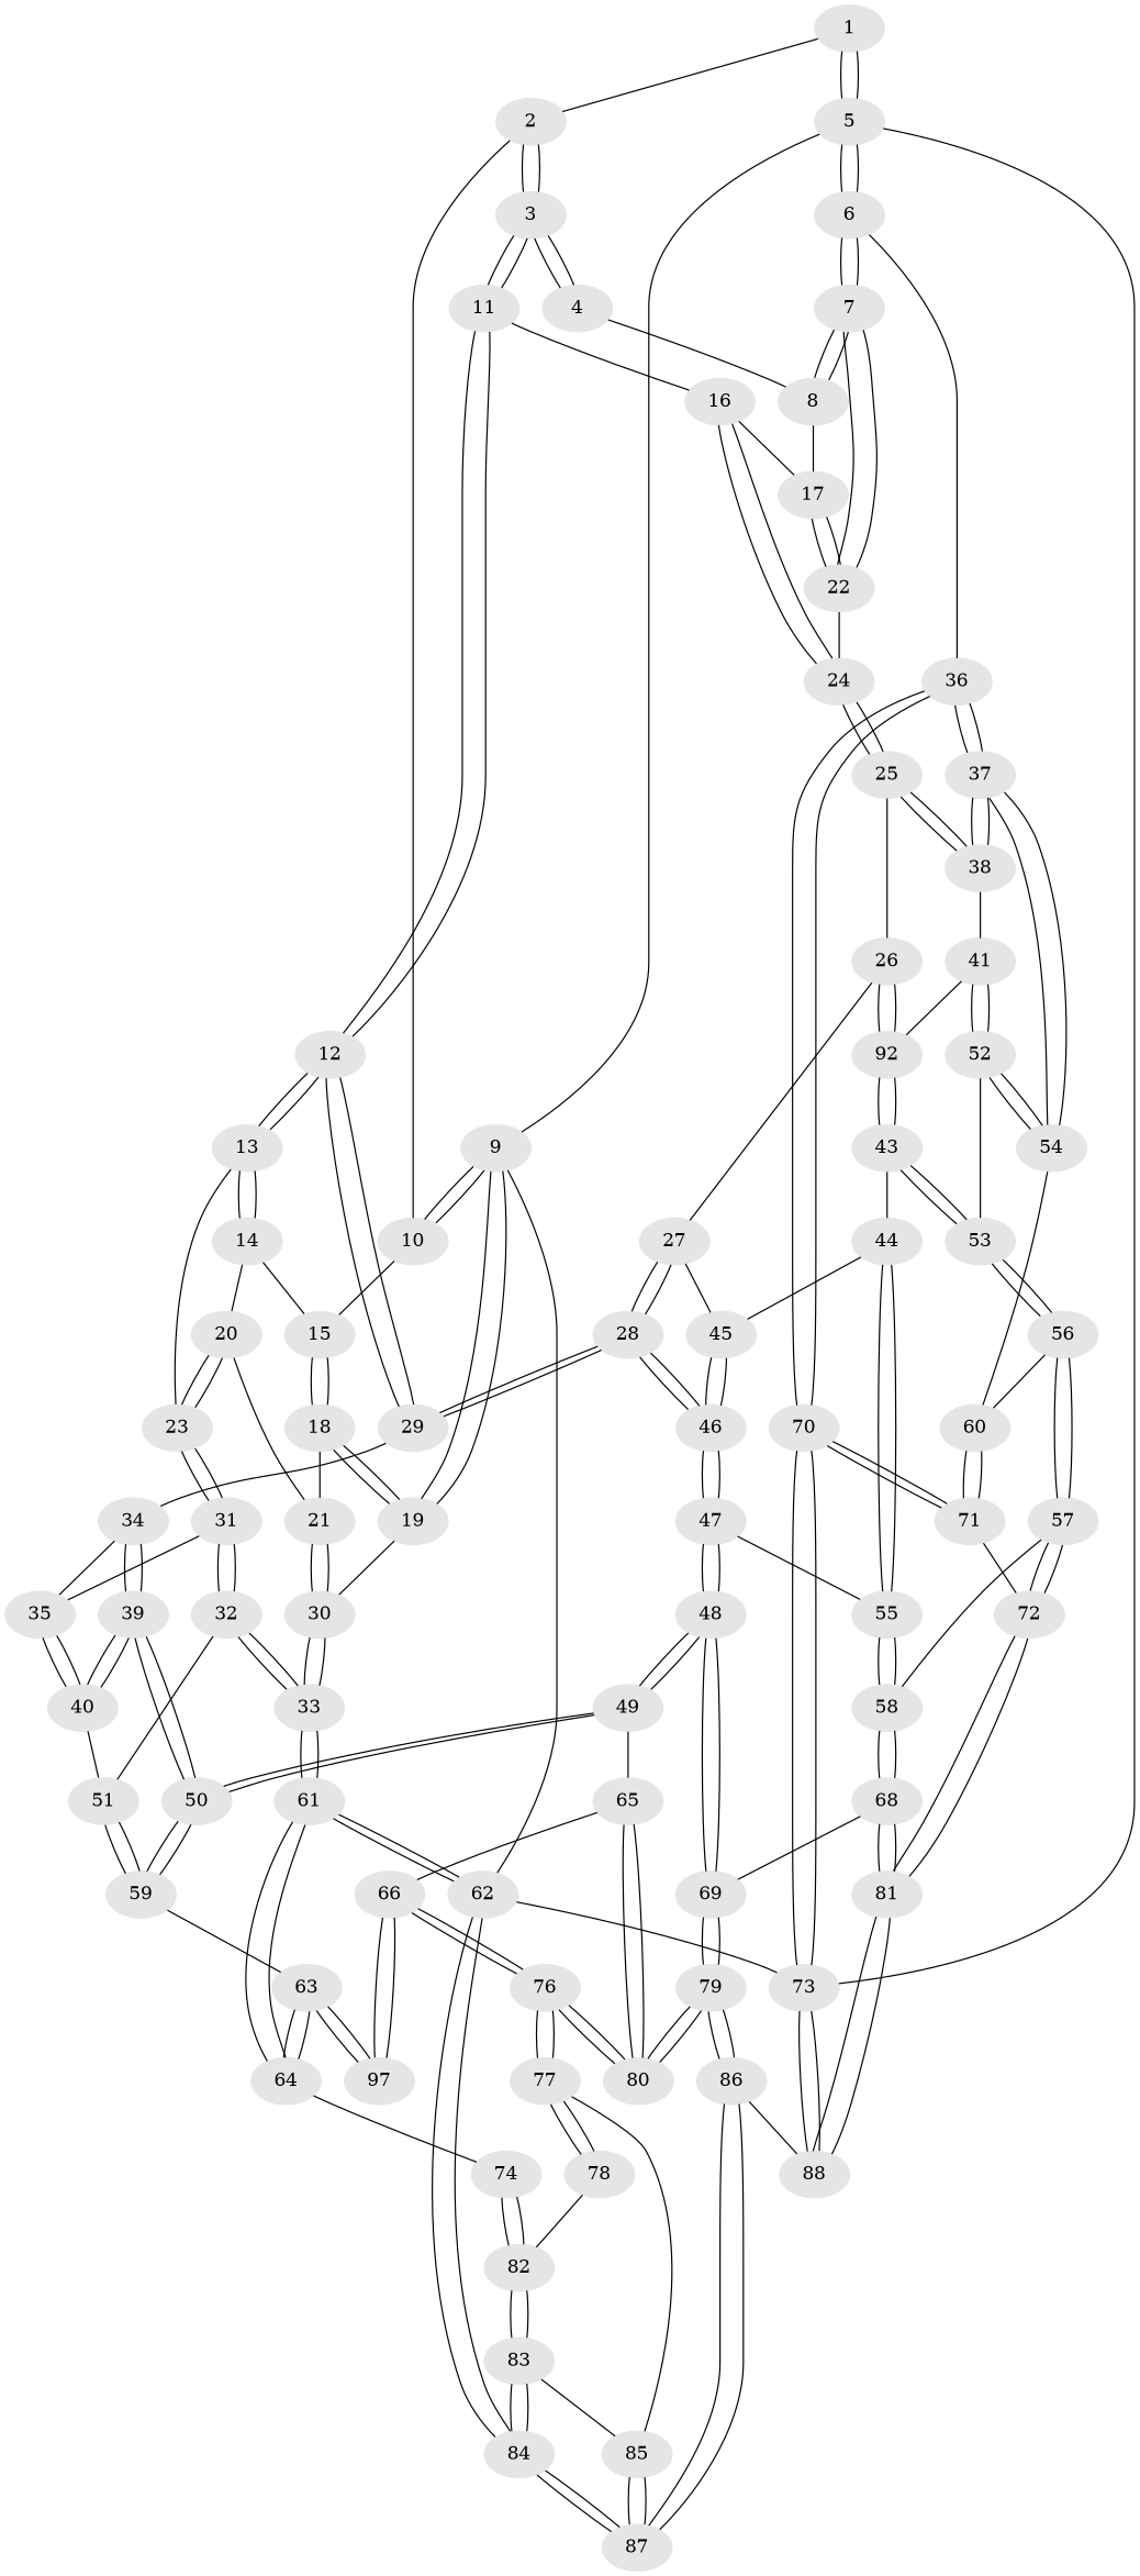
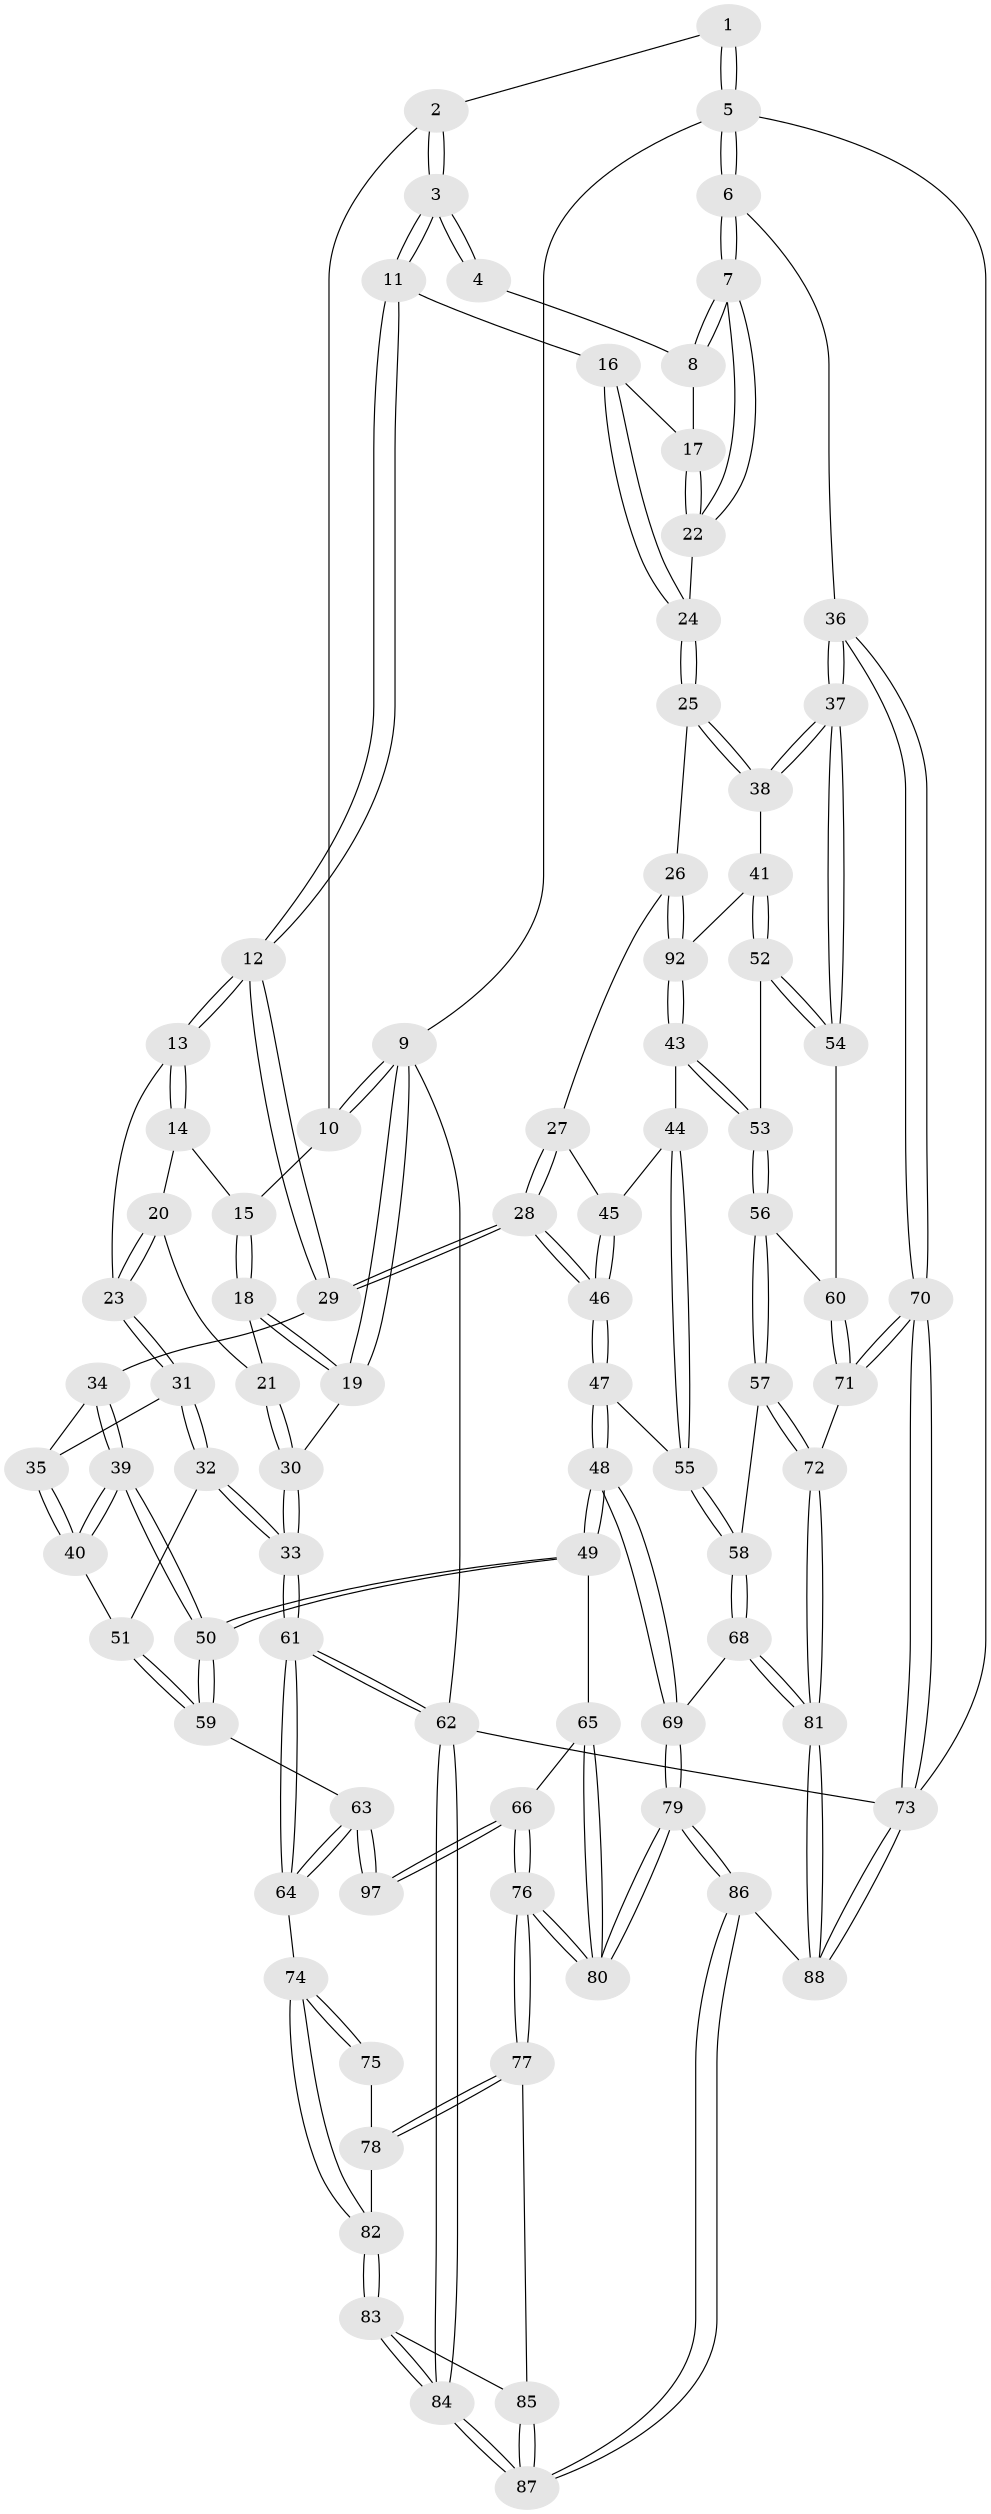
  graph {
    node [color=gray90 style=filled]
    1
    2
    5
    3
    10
    6
    9
    73
    4
    11
    15
    8
    12
    16
    17
    7
    36
    19
    62
    88
    22
    37
    70
    24
    30
    84
    18
    13
    29
    14
    23
    34
    20
    31
    21
    25
    33
    32
    35
    26
    38
    27
    n43 [label=92]
    41
    28
    45
    43
    46
    47
    39
    61
    51
    40
    59
    64
    50
    54
    71
    60
    52
    53
    44
    55
    56
    58
    48
    49
    69
    65
    79
    66
    80
    63
    57
    68
    72
    81
    n78 [label=97]
    74
    87
+   75
    82
    76
    77
    86
    78
    83
    85
    1 -- 2
    1 -- 5
    1 -- 5
    2 -- 3
    2 -- 3
    2 -- 10
    5 -- 6
    5 -- 6
    5 -- 9
    5 -- 73
    3 -- 4
    3 -- 4
    3 -- 11
    3 -- 11
    10 -- 15
    6 -- 7
    6 -- 7
    6 -- 36
    9 -- 10
    9 -- 10
    9 -- 19
    9 -- 19
    9 -- 62
    73 -- 88
    73 -- 88
    4 -- 8
    11 -- 12
    11 -- 12
    11 -- 16
    15 -- 18
    15 -- 18
    8 -- 17
    12 -- 13
    12 -- 13
    12 -- 29
    12 -- 29
    16 -- 17
    16 -- 24
    16 -- 24
    17 -- 22
    17 -- 22
    7 -- 8
    7 -- 8
    7 -- 22
    7 -- 22
    36 -- 37
    36 -- 37
    36 -- 70
    36 -- 70
    19 -- 30
    62 -- 73
    62 -- 84
    62 -- 84
    22 -- 24
    37 -- 38
    37 -- 38
    37 -- 54
    37 -- 54
    70 -- 73
    70 -- 73
    70 -- 71
    70 -- 71
    24 -- 25
    24 -- 25
    30 -- 33
    30 -- 33
    84 -- 87
    84 -- 87
    18 -- 19
    18 -- 19
    18 -- 21
    13 -- 14
    13 -- 14
    13 -- 23
    29 -- 34
    14 -- 15
    14 -- 20
    23 -- 31
    23 -- 31
    34 -- 35
    34 -- 39
    34 -- 39
    20 -- 23
    20 -- 23
    20 -- 21
    31 -- 32
    31 -- 32
    31 -- 35
    21 -- 30
    21 -- 30
    25 -- 26
    25 -- 38
    25 -- 38
    33 -- 61
    33 -- 61
    32 -- 33
    32 -- 33
    32 -- 51
    35 -- 40
    35 -- 40
    26 -- 27
    26 -- n43
    26 -- n43
    38 -- 41
    27 -- 28
    27 -- 28
    27 -- 45
    n43 -- 43
    n43 -- 43
    41 -- n43
    41 -- 52
    41 -- 52
    28 -- 29
    28 -- 29
    28 -- 46
    28 -- 46
    45 -- 46
    45 -- 46
    43 -- 53
    43 -- 53
    43 -- 44
    46 -- 47
    46 -- 47
    47 -- 55
    47 -- 48
    47 -- 48
    39 -- 40
    39 -- 40
    39 -- 50
    39 -- 50
    61 -- 62
    61 -- 62
    61 -- 64
    61 -- 64
    51 -- 59
    51 -- 59
    40 -- 51
    59 -- 63
    64 -- 74
    50 -- 59
    50 -- 59
    54 -- 60
    71 -- 72
    60 -- 71
    60 -- 71
    52 -- 54
    52 -- 54
    52 -- 53
    53 -- 56
    53 -- 56
    44 -- 45
    44 -- 55
    44 -- 55
    55 -- 58
    55 -- 58
    56 -- 60
    56 -- 57
    56 -- 57
    58 -- 68
    58 -- 68
    48 -- 49
    48 -- 49
    48 -- 69
    48 -- 69
    49 -- 50
    49 -- 50
    49 -- 65
    69 -- 79
    69 -- 79
    65 -- 66
    65 -- 80
    65 -- 80
    79 -- 80
    79 -- 80
    79 -- 86
    79 -- 86
    66 -- n78
    66 -- n78
    66 -- 76
    66 -- 76
    63 -- 64
    63 -- 64
    63 -- n78
    63 -- n78
    57 -- 58
    57 -- 72
    57 -- 72
    68 -- 69
    68 -- 81
    68 -- 81
    72 -- 81
    72 -- 81
    81 -- 88
    81 -- 88
+   74 -- 75
+   74 -- 75
    74 -- 82
    74 -- 82
+   75 -- 78
    82 -- 83
    82 -- 83
    76 -- 80
    76 -- 80
    76 -- 77
    76 -- 77
    77 -- 78
    77 -- 78
    77 -- 85
    86 -- 88
    86 -- 87
    86 -- 87
    78 -- 82
    83 -- 84
    83 -- 84
    83 -- 85
    85 -- 87
    85 -- 87
  }
